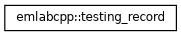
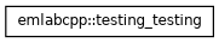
  digraph {
    rankdir=LR
-   n1 [color=black fillcolor=white fontname=Helvetica fontsize=10 height=0.2 label="emlabcpp::testing_record" shape=record style=filled width=0.4]
+   n1 [color=black fillcolor=white fontname=Helvetica fontsize=10 height=0.2 label="emlabcpp::testing_testing" shape=record style=filled width=0.4]
  }
